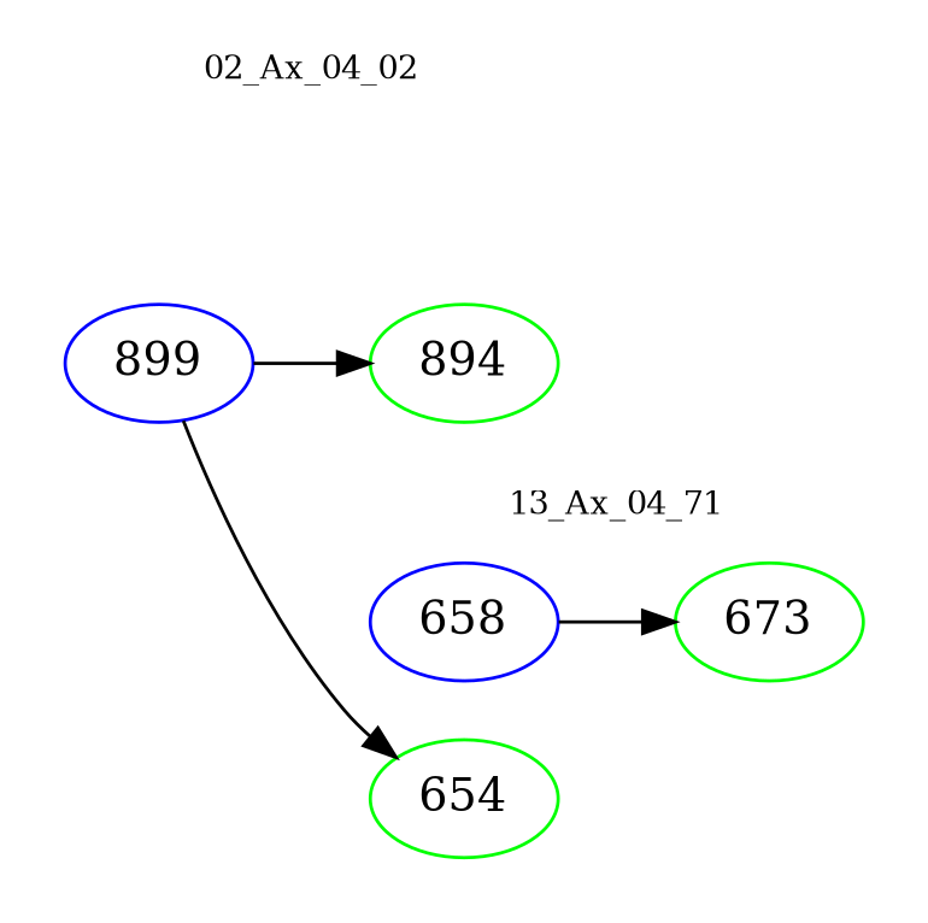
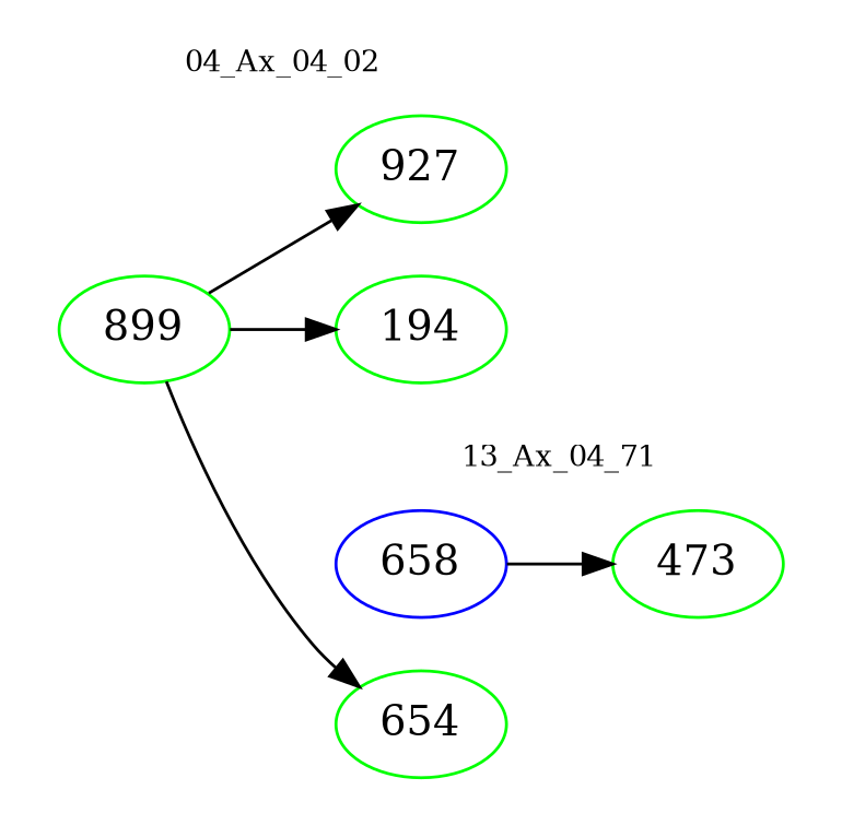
  digraph {
    rankdir=LR
    node [color=green]
    edge [color=black]
    n1 [color=blue label=658]
    n2 [label=654]
-   n3 [label=673]
-   n4 [color=blue label=899]
-   n5 [label=894]
+   n3 [label=473]
+   n4 [label=899]
+   n5 [label=194]
+   n6 [label=927]
    subgraph cluster_1 {
      color=white
      fontsize=10
      label="13_Ax_04_71"
      n1
      n2
      n3
    }
    subgraph cluster_2 {
      color=white
      fontsize=10
-     label="02_Ax_04_02"
+     label="04_Ax_04_02"
      n4
      n5
+     n6
    }
    n1 -> n3
    n4 -> n2
    n4 -> n5
+   n4 -> n6
  }
